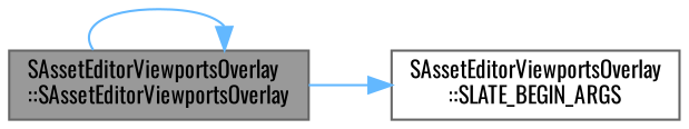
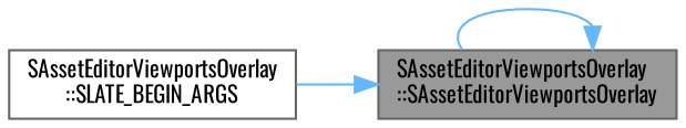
  digraph {
    rankdir=RL
    fontname=Oswald
    node [fontname=Oswald fontsize=10 shape=box style=filled]
    edge [color=steelblue1 dir=back fontname=Oswald fontsize=10 labelfontname=Helvetica labelfontsize=10 style=solid]
    n1 [color=gray40 fillcolor=grey60 fontcolor=black height=0.2 label="SAssetEditorViewportsOverlay\l::SAssetEditorViewportsOverlay" width=0.4]
    n2 [color=grey40 fillcolor=white height=0.2 label="SAssetEditorViewportsOverlay\l::SLATE_BEGIN_ARGS" width=0.4]
    n1 -> n1
-   n2 -> n1
+   n1 -> n2
  }
